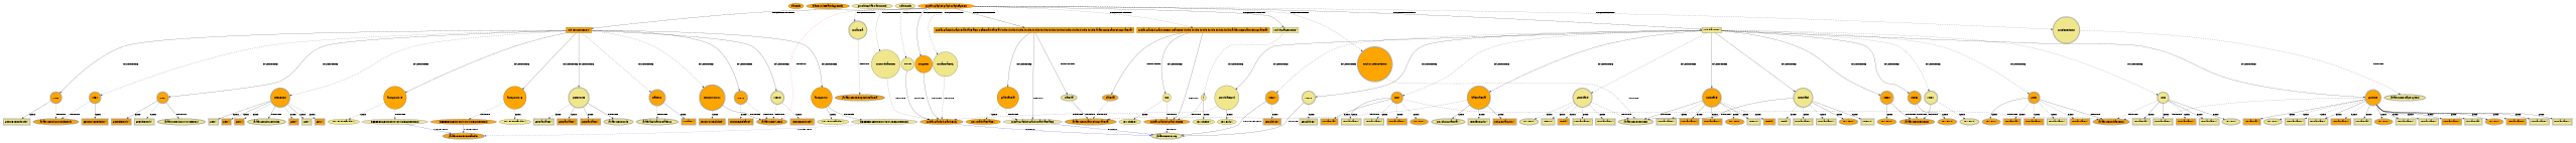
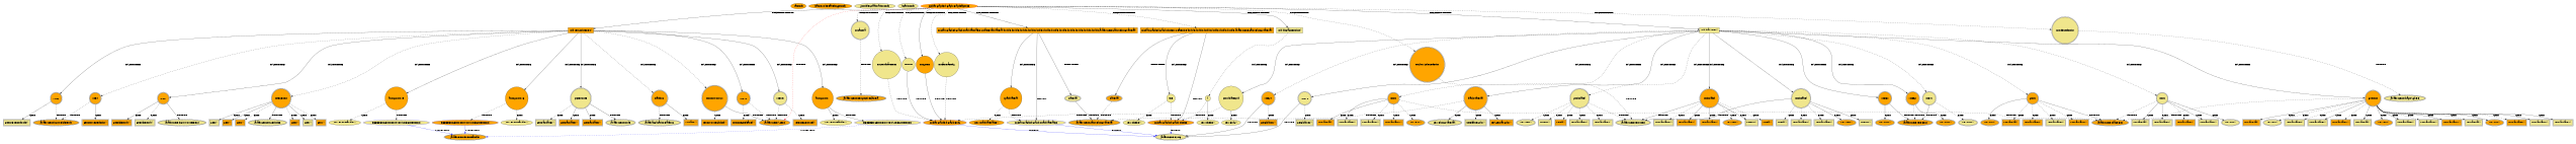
  digraph {
    node [fillcolor=orange style=filled isFrameworkType=true vertexType=INSIDE_CALL peripheries=2 shape=box]
    edge [style=dashed]
    baseInfo [category=extension_graph graphId=3644 isAnonymous=false possibleRelation=true isFrameworkType="" vertexType="" peripheries="" shape=""]
    frameworkRelatedTypesInfo [0="javafx.scene.Scene" isFrameworkType="" vertexType="" peripheries="" shape=""]
    possibleCollaborationsInfo [0="3644~CLIENT_METHOD_DECLARATION-INSTANTIATION-~javafx.scene.Scene ~javafx.event.EventHandler ~false~true" 1="3644~CLIENT_METHOD_DECLARATION-INSTANTIATION-CLIENT_METHOD_DECLARATION-RETURN_TYPE-~javafx.scene.Scene ~javafx.scene.Group ~false~false" 2="3644~CLIENT_METHOD_DECLARATION-INSTANTIATION-FIELD_DECLARATION-FIELD_DECLARATION-FIELD_DECLARATION-FIELD_DECLARATION-~javafx.scene.Scene ~javafx.scene.Group ~false~false" 3="3644~CLIENT_METHOD_DECLARATION-INSTANTIATION-CLIENT_METHOD_DECLARATION-RETURN_TYPE-CLIENT_METHOD_DECLARATION-INSTANTIATION-~javafx.scene.Scene ~javafx.scene.Group ~false~false" fillcolor=khaki isFrameworkType="" vertexType="" peripheries="" shape=""]
    locationInfo [contextSignature=GraphPaper3D filePath="/mjchao-3D-Graphing-Calculator/3D-Graphing-Calculator-master/src/mjchao/graph3d/graph/GraphPaper3D.java" fillcolor=khaki graphId=3644 projectName="mjchao-3D-Graphing-Calculator" isFrameworkType="" vertexType="" peripheries="" shape=""]
    n5 [color=red isFrameworkType=false label="mjchao.graph3d.graph.GraphPaper3D" vertexType=ROOT_CLIENT_CLASS_DECLARATION peripheries="" shape=""]
    n6 [label="javafx.scene.Scene" vertexType=FRAMEWORK_CLASS_TYPE shape=""]
    n7 [fillcolor=khaki label=m_camera shape=circle vertexType=FIELD_DECLARATION]
    n8 [fillcolor=khaki isFrameworkType=false label=m_cameraBody shape=circle vertexType=FIELD_DECLARATION peripheries=""]
    n9 [fillcolor=khaki isFrameworkType=false label=m_coordinateAxes shape=circle vertexType=FIELD_DECLARATION peripheries=""]
    n10 [fillcolor=khaki isFrameworkType=false label=m_root shape=circle vertexType=FIELD_DECLARATION peripheries=""]
    n11 [fillcolor=khaki label=m_selectedPoint shape=circle vertexType=FIELD_DECLARATION]
    n12 [isFrameworkType=false label=m_system shape=circle vertexType=FIELD_DECLARATION peripheries=""]
    n13 [label=txtShowSelectedPoint shape=circle vertexType=FIELD_DECLARATION]
    n14 [isFrameworkType=false label="void setupListeners()" vertexType=CLIENT_METHOD_DECLARATION peripheries=""]
    n15 [fillcolor=khaki isFrameworkType=false label="void drawAxes()" vertexType=CLIENT_METHOD_DECLARATION peripheries=""]
    n16 [fillcolor=khaki isFrameworkType=false label="void displayTestLine()" vertexType=CLIENT_METHOD_DECLARATION peripheries=""]
    n17 [isFrameworkType=false label="mjchao.graph3d.graph.Quadrilateral3D createQuadrilateral(double,double,double,double,double,double,double,double,double,double,double,double,javafx.scene.paint.PhongMaterial)" vertexType=CLIENT_METHOD_DECLARATION peripheries=""]
    n18 [isFrameworkType=false label="mjchao.graph3d.graph.Line3D createLine(double,double,double,double,double,double,javafx.scene.paint.PhongMaterial)" vertexType=CLIENT_METHOD_DECLARATION peripheries=""]
    n19 [label="javafx.scene.PerspectiveCamera" vertexType=FRAMEWORK_CLASS_TYPE shape=""]
    n20 [color=blue isFrameworkType=false label="mjchao.graph3d.graph.Body" vertexType=REFERENCE_CLIENT_CLASS_DECLARATION peripheries="" shape=""]
    n21 [fillcolor=khaki label="javafx.scene.shape.Sphere" vertexType=FRAMEWORK_CLASS_TYPE shape=""]
    n22 [fillcolor=khaki label="javafx.scene.text.Text" vertexType=FRAMEWORK_CLASS_TYPE shape=""]
    n23 [label=ANONYMOUS0 shape=circle vertexType=VARIABLE_EXPRESION]
    n24 [isFrameworkType=false label=anonymous1 shape=circle vertexType=VARIABLE_EXPRESION peripheries=""]
    n25 [label=VAR2 shape=circle vertexType=VARIABLE_EXPRESION]
    n26 [label=event shape=circle vertexType=VARIABLE_EXPRESION]
    n27 [label=VAR4 shape=circle vertexType=VARIABLE_EXPRESION]
    n28 [label=selectPoint shape=circle vertexType=VARIABLE_EXPRESION]
    n29 [fillcolor=khaki label=pickedNode shape=circle vertexType=VARIABLE_EXPRESION]
    n30 [fillcolor=khaki label=VAR15 shape=circle vertexType=VARIABLE_EXPRESION]
    n31 [isFrameworkType=false label=anonymous16 shape=circle vertexType=VARIABLE_EXPRESION peripheries=""]
    n32 [label=Platform shape=circle vertexType=VARIABLE_EXPRESION]
    n33 [label=VAR18 shape=circle vertexType=VARIABLE_EXPRESION]
    n34 [isFrameworkType=false label=anonymous19 shape=circle vertexType=VARIABLE_EXPRESION peripheries=""]
    n35 [label=VAR24 shape=circle vertexType=VARIABLE_EXPRESION]
    n36 [label=blackMaterial shape=circle vertexType=VARIABLE_EXPRESION]
    n37 [fillcolor=khaki label=xAxisLabel shape=circle vertexType=VARIABLE_EXPRESION]
    n38 [label=VAR30 shape=circle vertexType=VARIABLE_EXPRESION]
    n39 [label=xAxis shape=circle vertexType=VARIABLE_EXPRESION]
    n40 [fillcolor=khaki label=yAxisLabel shape=circle vertexType=VARIABLE_EXPRESION]
    n41 [fillcolor=khaki label=VAR41 shape=circle vertexType=VARIABLE_EXPRESION]
    n42 [label=yAxis shape=circle vertexType=VARIABLE_EXPRESION]
    n43 [label=zAxisLabel shape=circle vertexType=VARIABLE_EXPRESION]
    n44 [label=VAR52 shape=circle vertexType=VARIABLE_EXPRESION]
    n45 [fillcolor=khaki label=zAxis shape=circle vertexType=VARIABLE_EXPRESION]
    n46 [fillcolor=khaki isFrameworkType=false label=coordinateGrid shape=circle vertexType=VARIABLE_EXPRESION peripheries=""]
    n47 [label=gridLine shape=circle vertexType=VARIABLE_EXPRESION]
    n48 [fillcolor=khaki label=VAR78 shape=circle vertexType=VARIABLE_EXPRESION]
    n49 [fillcolor=khaki isFrameworkType=false label=l shape=circle vertexType=VARIABLE_EXPRESION peripheries=""]
    n50 [color=blue fillcolor=khaki isFrameworkType=false label="mjchao.graph3d.graph.Quadrilateral3D" vertexType=REFERENCE_CLIENT_CLASS_DECLARATION peripheries="" shape=""]
    n51 [fillcolor=khaki label=material vertexType=PARAMETER_DECLARATION shape=""]
    n52 [isFrameworkType=false label=quadrilateral shape=circle vertexType=VARIABLE_EXPRESION peripheries=""]
    n53 [color=blue isFrameworkType=false label="mjchao.graph3d.graph.Line3D" vertexType=REFERENCE_CLIENT_CLASS_DECLARATION peripheries="" shape=""]
    n54 [label=material vertexType=PARAMETER_DECLARATION shape=""]
    n55 [fillcolor=khaki isFrameworkType=false label=line shape=circle vertexType=VARIABLE_EXPRESION peripheries=""]
    n56 [fillcolor=khaki label="javafx.scene.Group" vertexType=FRAMEWORK_CLASS_TYPE shape=""]
    n57 [label="setOnMouseClicked()"]
    n58 [color=blue fillcolor=khaki isFrameworkType=false label=REFERENCE_ANONYMOUS_DECLARATION vertexType=REFERENCE_ANONYMOUS_DECLARATION peripheries="" shape=""]
    n59 [fillcolor=khaki isFrameworkType=false label="new EventHandler()" vertexType=CONSTRUCTOR_CALL peripheries="" shape=""]
    n60 [label="javafx.scene.input.PickResult" vertexType=FRAMEWORK_CLASS_TYPE shape=""]
    n61 [fillcolor=khaki label="getIntersectedNode()"]
    n62 [fillcolor=khaki label="javafx.scene.input.MouseEvent" vertexType=FRAMEWORK_CLASS_TYPE shape=""]
    n63 [label="getPickResult()"]
    n64 [fillcolor=khaki label="getPickResult()"]
    n65 [label="getIntersectedPoint()"]
    n66 [fillcolor=khaki label="javafx.geometry.Point3D" vertexType=FRAMEWORK_CLASS_TYPE shape=""]
    n67 [label="getX()"]
    n68 [fillcolor=khaki label="getY()"]
    n69 [label="getZ()"]
    n70 [fillcolor=khaki label="getX()"]
    n71 [label="getY()"]
    n72 [label="getZ()"]
    n73 [fillcolor=khaki label="javafx.scene.Node" vertexType=FRAMEWORK_CLASS_TYPE shape=""]
    n74 [fillcolor=khaki label="getTranslateX()"]
    n75 [label="getTranslateY()"]
    n76 [label="getTranslateZ()"]
    n77 [label="setOnKeyPressed()"]
    n78 [color=blue isFrameworkType=false label=REFERENCE_ANONYMOUS_DECLARATION vertexType=REFERENCE_ANONYMOUS_DECLARATION peripheries="" shape=""]
    n79 [fillcolor=khaki isFrameworkType=false label="new EventHandler()" vertexType=CONSTRUCTOR_CALL peripheries="" shape=""]
    n80 [fillcolor=khaki label="javafx.application.Platform" vertexType=FRAMEWORK_CLASS_TYPE shape=""]
    n81 [label="runLater()"]
    n82 [label="setOnKeyReleased()"]
    n83 [color=blue fillcolor=khaki isFrameworkType=false label=REFERENCE_ANONYMOUS_DECLARATION vertexType=REFERENCE_ANONYMOUS_DECLARATION peripheries="" shape=""]
    n84 [fillcolor=khaki isFrameworkType=false label="new EventHandler()" vertexType=CONSTRUCTOR_CALL peripheries="" shape=""]
    n85 [label="javafx.event.EventHandler" vertexType=FRAMEWORK_INTERFACE_TYPE shape=""]
    n86 [label="getChildren()"]
    n87 [label="javafx.scene.paint.PhongMaterial" vertexType=FRAMEWORK_CLASS_TYPE shape=""]
    n88 [fillcolor=khaki label="new PhongMaterial()" vertexType=CONSTRUCTOR_CALL shape=""]
    n89 [fillcolor=khaki label="setDiffuseColor()"]
    n90 [label="setSpecularColor()"]
    n91 [label="new Text()" vertexType=CONSTRUCTOR_CALL shape=""]
    n92 [fillcolor=khaki label="setFont()"]
    n93 [fillcolor=khaki label="setFill()"]
    n94 [fillcolor=khaki label="setTranslateX()"]
    n95 [fillcolor=khaki label="setTranslateY()"]
    n96 [label="javafx.scene.text.Font" vertexType=FRAMEWORK_CLASS_TYPE shape=""]
    n97 [label="new Font()" vertexType=CONSTRUCTOR_CALL shape=""]
    n98 [label="javafx.scene.shape.Box" vertexType=FRAMEWORK_CLASS_TYPE shape=""]
    n99 [label="new Box()" vertexType=CONSTRUCTOR_CALL shape=""]
    n100 [label="setMaterial()"]
    n101 [fillcolor=khaki label="setTranslateX()"]
    n102 [fillcolor=khaki label="setTranslateY()"]
    n103 [label="setTranslateZ()"]
    n104 [fillcolor=khaki label="new Text()" vertexType=CONSTRUCTOR_CALL shape=""]
    n105 [fillcolor=khaki label="setFont()"]
    n106 [label="setFill()"]
    n107 [fillcolor=khaki label="setTranslateX()"]
    n108 [fillcolor=khaki label="setTranslateZ()"]
    n109 [fillcolor=khaki label="new Font()" vertexType=CONSTRUCTOR_CALL shape=""]
    n110 [label="new Box()" vertexType=CONSTRUCTOR_CALL shape=""]
    n111 [label="setMaterial()"]
    n112 [label="setTranslateX()"]
    n113 [fillcolor=khaki label="setTranslateY()"]
    n114 [label="setTranslateZ()"]
    n115 [label="new Text()" vertexType=CONSTRUCTOR_CALL shape=""]
    n116 [fillcolor=khaki label="setFont()"]
    n117 [label="setFill()"]
    n118 [fillcolor=khaki label="setTranslateX()"]
    n119 [label="setTranslateY()"]
    n120 [label="setTranslateZ()"]
    n121 [label="new Font()" vertexType=CONSTRUCTOR_CALL shape=""]
    n122 [fillcolor=khaki label="new Box()" vertexType=CONSTRUCTOR_CALL shape=""]
    n123 [fillcolor=khaki label="setMaterial()"]
    n124 [fillcolor=khaki label="setTranslateX()"]
    n125 [label="setTranslateY()"]
    n126 [fillcolor=khaki label="setTranslateZ()"]
    n127 [fillcolor=khaki isFrameworkType=false label="new Body()" vertexType=CONSTRUCTOR_CALL peripheries="" shape=""]
    n128 [label="new Box()" vertexType=CONSTRUCTOR_CALL shape=""]
    n129 [label="setTranslateX()"]
    n130 [fillcolor=khaki label="setTranslateY()"]
    n131 [fillcolor=khaki label="setTranslateZ()"]
    n132 [label="setMaterial()"]
    n133 [fillcolor=khaki label="new Box()" vertexType=CONSTRUCTOR_CALL shape=""]
    n134 [fillcolor=khaki label="setTranslateX()"]
    n135 [fillcolor=khaki label="setTranslateY()"]
    n136 [label="setTranslateZ()"]
    n137 [fillcolor=khaki label="setMaterial()"]
    n138 [label="new Box()" vertexType=CONSTRUCTOR_CALL shape=""]
    n139 [fillcolor=khaki label="setTranslateX()"]
    n140 [fillcolor=khaki label="setTranslateY()"]
    n141 [label="setTranslateZ()"]
    n142 [fillcolor=khaki label="setMaterial()"]
    n143 [fillcolor=khaki label="getChildren()"]
    n144 [fillcolor=khaki isFrameworkType=false label="new Line3D()" vertexType=CONSTRUCTOR_CALL peripheries="" shape=""]
    n145 [isFrameworkType=false label="new Quadrilateral3D()" vertexType=CONSTRUCTOR_CALL peripheries="" shape=""]
    n146 [fillcolor=khaki isFrameworkType=false label="new Line3D()" vertexType=CONSTRUCTOR_CALL peripheries="" shape=""]
    n5 -> n6 [color=red label=EXTEND]
    n5 -> n7 [label=DECLARE_FIELD]
    n5 -> n8 [label=DECLARE_FIELD]
    n5 -> n9 [label=DECLARE_FIELD]
    n5 -> n10 [label=DECLARE_FIELD]
    n5 -> n11 [label=DECLARE_FIELD]
    n5 -> n12 [label=DECLARE_FIELD style=solid]
    n5 -> n13 [label=DECLARE_FIELD]
    n5 -> n14 [label=DECLARE_METHOD style=solid]
    n5 -> n15 [label=DECLARE_METHOD style=solid]
    n5 -> n16 [label=DECLARE_METHOD style=solid]
    n5 -> n17 [label=DECLARE_METHOD style=solid]
    n5 -> n18 [label=DECLARE_METHOD]
    n7 -> n19 [label=OF_TYPE]
    n8 -> n20 [label=OF_TYPE]
    n9 -> n20 [label=OF_TYPE]
    n10 -> n20 [label=OF_TYPE style=solid]
    n11 -> n21 [label=OF_TYPE]
    n12 -> n20 [label=OF_TYPE style=solid]
    n13 -> n22 [label=OF_TYPE]
    n14 -> n23 [label=INSTANTIATE]
    n14 -> n24 [label=INSTANTIATE style=solid]
    n14 -> n25 [label=INSTANTIATE style=solid]
    n14 -> n26 [label=INSTANTIATE style=solid]
    n14 -> n27 [label=INSTANTIATE]
    n14 -> n28 [label=INSTANTIATE]
    n14 -> n29 [label=INSTANTIATE style=solid]
    n14 -> n30 [label=INSTANTIATE style=solid]
    n14 -> n31 [label=INSTANTIATE style=solid]
    n14 -> n32 [label=INSTANTIATE]
    n14 -> n33 [label=INSTANTIATE style=solid]
    n14 -> n34 [label=INSTANTIATE style=solid]
    n15 -> n35 [label=INSTANTIATE]
    n15 -> n36 [label=INSTANTIATE style=solid]
    n15 -> n37 [label=INSTANTIATE style=solid]
    n15 -> n38 [label=INSTANTIATE style=solid]
    n15 -> n39 [label=INSTANTIATE]
    n15 -> n40 [label=INSTANTIATE]
    n15 -> n41 [label=INSTANTIATE]
    n15 -> n42 [label=INSTANTIATE]
    n15 -> n43 [label=INSTANTIATE style=solid]
    n15 -> n44 [label=INSTANTIATE style=solid]
    n15 -> n45 [label=INSTANTIATE]
    n15 -> n46 [label=INSTANTIATE style=solid]
    n15 -> n47 [label=INSTANTIATE style=solid]
    n15 -> n48 [label=INSTANTIATE style=solid]
    n16 -> n49 [label=INSTANTIATE]
    n17 -> n50 [label=RETURN style=solid]
    n17 -> n51 [label=PARAMETER style=solid]
    n17 -> n52 [label=INSTANTIATE style=solid]
    n18 -> n53 [label=RETURN style=solid]
    n18 -> n54 [label=PARAMETER style=solid]
    n18 -> n55 [label=INSTANTIATE style=solid]
    n20 -> n56 [color=blue label=EXTEND style=solid]
    n23 -> n6 [label=OF_TYPE style=solid]
    n23 -> n57 [label=CALL]
    n24 -> n58 [label=OF_TYPE style=solid]
    n24 -> n59 [label=CALL style=solid]
    n25 -> n60 [label=OF_TYPE]
    n25 -> n61 [label=CALL style=solid]
    n26 -> n62 [label=OF_TYPE style=solid]
    n26 -> n63 [label=CALL style=solid]
    n26 -> n64 [label=CALL]
    n27 -> n60 [label=OF_TYPE]
    n27 -> n65 [label=CALL style=solid]
    n28 -> n66 [label=OF_TYPE style=solid]
    n28 -> n67 [label=CALL]
    n28 -> n68 [label=CALL style=solid]
    n28 -> n69 [label=CALL]
    n28 -> n70 [label=CALL style=solid]
    n28 -> n71 [label=CALL style=solid]
    n28 -> n72 [label=CALL]
    n29 -> n73 [label=OF_TYPE style=solid]
    n29 -> n74 [label=CALL]
    n29 -> n75 [label=CALL style=solid]
    n29 -> n76 [label=CALL style=solid]
    n30 -> n6 [label=OF_TYPE]
    n30 -> n77 [label=CALL]
    n31 -> n78 [label=OF_TYPE]
    n31 -> n79 [label=CALL]
    n32 -> n80 [label=OF_TYPE]
-   n32 -> n81 [label=CALL style=solid color=blue]
+   n32 -> n81 [label=CALL style=solid]
    n33 -> n6 [label=OF_TYPE]
    n33 -> n82 [label=CALL]
    n34 -> n83 [label=OF_TYPE]
    n34 -> n84 [label=CALL]
-   n35 -> n56 [label=OF_IMPLEMENT style=solid]
+   n35 -> n56 [label=OF_TYPE style=solid]
    n35 -> n86 [label=CALL]
    n36 -> n87 [label=OF_TYPE]
    n36 -> n88 [label=CALL style=solid]
    n36 -> n89 [label=CALL]
    n36 -> n90 [label=CALL style=solid]
    n37 -> n22 [label=OF_TYPE style=solid]
    n37 -> n91 [label=CALL style=solid]
    n37 -> n92 [label=CALL style=solid]
    n37 -> n93 [label=CALL]
    n37 -> n94 [label=CALL]
    n37 -> n95 [label=CALL]
    n38 -> n96 [label=OF_TYPE style=solid]
    n38 -> n97 [label=CALL style=solid]
    n39 -> n98 [label=OF_TYPE]
    n39 -> n99 [label=CALL]
    n39 -> n100 [label=CALL style=solid]
    n39 -> n101 [label=CALL style=solid]
    n39 -> n102 [label=CALL]
    n39 -> n103 [label=CALL]
    n40 -> n22 [label=OF_TYPE]
    n40 -> n104 [label=CALL]
    n40 -> n105 [label=CALL]
    n40 -> n106 [label=CALL]
    n40 -> n107 [label=CALL]
    n40 -> n108 [label=CALL]
    n41 -> n96 [label=OF_TYPE style=solid]
    n41 -> n109 [label=CALL]
    n42 -> n98 [label=OF_TYPE style=solid]
    n42 -> n110 [label=CALL style=solid]
    n42 -> n111 [label=CALL]
    n42 -> n112 [label=CALL]
    n42 -> n113 [label=CALL]
    n42 -> n114 [label=CALL]
    n43 -> n22 [label=OF_TYPE style=solid]
    n43 -> n115 [label=CALL]
    n43 -> n116 [label=CALL style=solid]
    n43 -> n117 [label=CALL]
    n43 -> n118 [label=CALL]
    n43 -> n119 [label=CALL style=solid]
    n43 -> n120 [label=CALL style=solid]
    n44 -> n96 [label=OF_TYPE]
    n44 -> n121 [label=CALL style=solid]
    n45 -> n98 [label=OF_TYPE]
    n45 -> n122 [label=CALL style=solid]
    n45 -> n123 [label=CALL style=solid]
    n45 -> n124 [label=CALL style=solid]
    n45 -> n125 [label=CALL]
    n45 -> n126 [label=CALL style=solid]
    n46 -> n20 [label=OF_TYPE]
    n46 -> n127 [label=CALL style=solid]
    n47 -> n98 [label=OF_TYPE]
    n47 -> n128 [label=CALL style=solid]
    n47 -> n129 [label=CALL]
    n47 -> n130 [label=CALL style=solid]
    n47 -> n131 [label=CALL style=solid]
    n47 -> n132 [label=CALL style=solid]
    n47 -> n133 [label=CALL]
    n47 -> n134 [label=CALL]
    n47 -> n135 [label=CALL style=solid]
    n47 -> n136 [label=CALL]
    n47 -> n137 [label=CALL style=solid]
    n47 -> n138 [label=CALL style=solid]
    n47 -> n139 [label=CALL style=solid]
    n47 -> n140 [label=CALL]
    n47 -> n141 [label=CALL style=solid]
    n47 -> n142 [label=CALL]
    n48 -> n56 [label=OF_TYPE style=solid]
    n48 -> n143 [label=CALL]
    n49 -> n53 [label=OF_TYPE]
    n49 -> n144 [label=CALL style=solid]
    n50 -> n56 [color=blue label=EXTEND style=solid]
    n51 -> n87 [label=OF_TYPE style=solid]
    n52 -> n50 [label=OF_TYPE]
    n52 -> n145 [label=CALL]
    n53 -> n56 [color=blue label=EXTEND]
    n54 -> n87 [label=OF_TYPE]
    n55 -> n53 [label=OF_TYPE]
    n55 -> n146 [label=CALL]
    n58 -> n85 [color=blue label=IMPLEMENT]
    n78 -> n85 [color=blue label=IMPLEMENT style=solid]
    n83 -> n85 [color=blue label=IMPLEMENT style=solid]
  }
